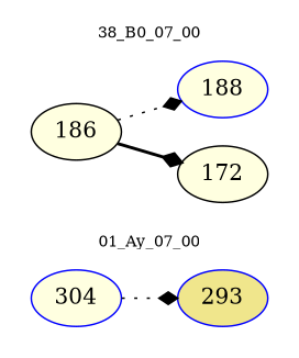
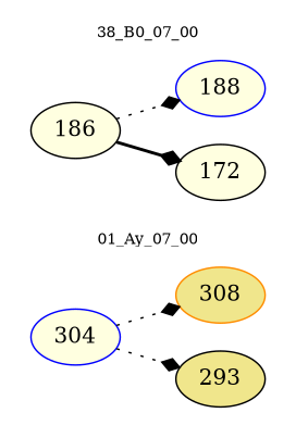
  digraph {
    rankdir=LR
    node [color=black fillcolor=lightyellow style=filled]
    edge [arrowhead=diamond color=black style=dotted]
    n1 [color=blue label=304]
-   n2 [color=blue fillcolor=khaki label=293]
+   n2 [fillcolor=khaki label=293]
+   n3 [color=darkorange fillcolor=khaki label=308]
    n4 [label=186]
    n5 [label=172]
    n6 [color=blue label=188]
    subgraph cluster_1 {
      color=white
      fontsize=10
      label="01_Ay_07_00"
      n1
      n2
+     n3
    }
    subgraph cluster_2 {
      color=white
      fontsize=10
      label="38_B0_07_00"
      n4
      n5
      n6
    }
    n1 -> n2
+   n1 -> n3
    n4 -> n5 [style=bold]
    n4 -> n6
  }
